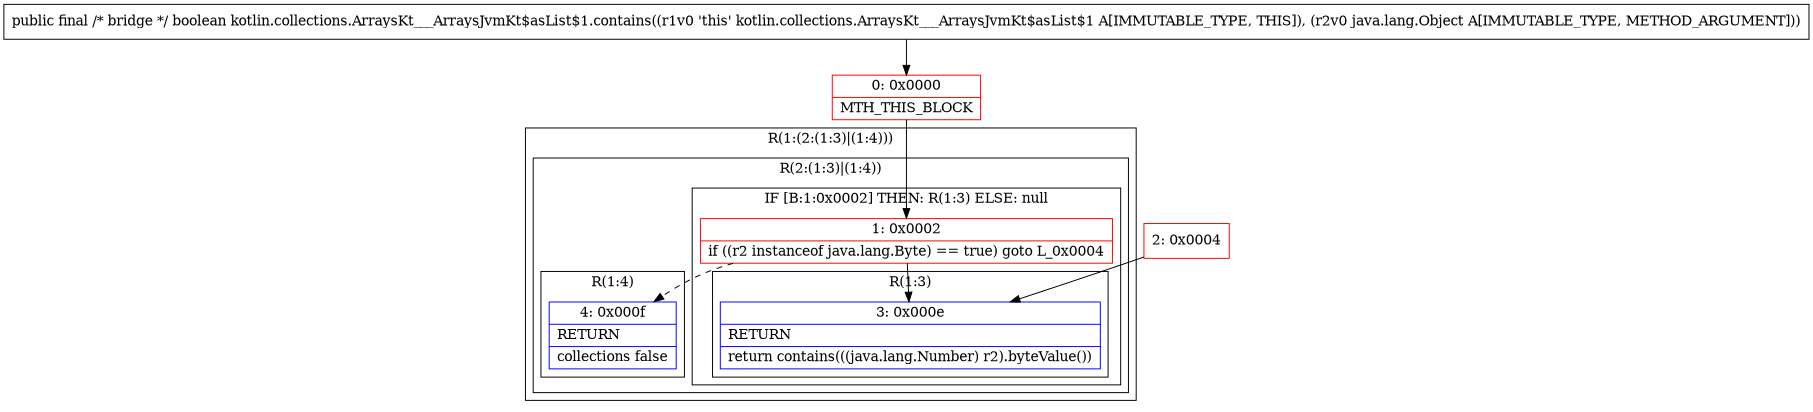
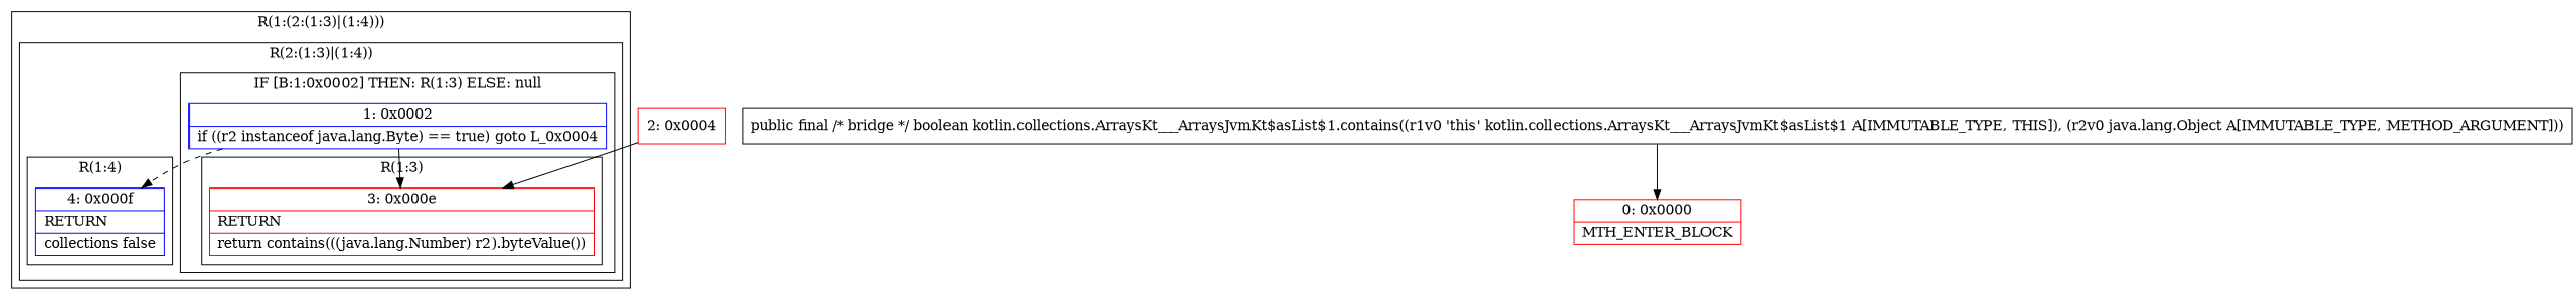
  digraph {
    node [color=blue shape=record]
-   n1 [label="{3\:\ 0x000e|RETURN\l|return contains(((java.lang.Number) r2).byteValue())\l}"]
-   n2 [color=red label="{1\:\ 0x0002|if ((r2 instanceof java.lang.Byte) == true) goto L_0x0004\l}"]
+   n1 [color=red label="{3\:\ 0x000e|RETURN\l|return contains(((java.lang.Number) r2).byteValue())\l}"]
+   n2 [label="{1\:\ 0x0002|if ((r2 instanceof java.lang.Byte) == true) goto L_0x0004\l}"]
    n3 [label="{4\:\ 0x000f|RETURN\l|collections false\l}"]
    n4 [color=red label="{2\:\ 0x0004}"]
-   n5 [color=red label="{0\:\ 0x0000|MTH_THIS_BLOCK\l}"]
+   n5 [color=red label="{0\:\ 0x0000|MTH_ENTER_BLOCK\l}"]
    n6 [label="{public final \/* bridge *\/ boolean kotlin.collections.ArraysKt___ArraysJvmKt$asList$1.contains((r1v0 'this' kotlin.collections.ArraysKt___ArraysJvmKt$asList$1 A[IMMUTABLE_TYPE, THIS]), (r2v0 java.lang.Object A[IMMUTABLE_TYPE, METHOD_ARGUMENT])) }" color=""]
    subgraph cluster_1 {
      label="R(1:(2:(1:3)|(1:4)))"
      subgraph cluster_2 {
        label="R(2:(1:3)|(1:4))"
        subgraph cluster_3 {
          label="IF [B:1:0x0002] THEN: R(1:3) ELSE: null"
          n2
          subgraph cluster_4 {
            label="R(1:3)"
            n1
          }
        }
        subgraph cluster_5 {
          label="R(1:4)"
          n3
        }
      }
    }
    n2 -> n1
    n2 -> n3 [style=dashed]
    n4 -> n1
-   n5 -> n2
    n6 -> n5
  }
